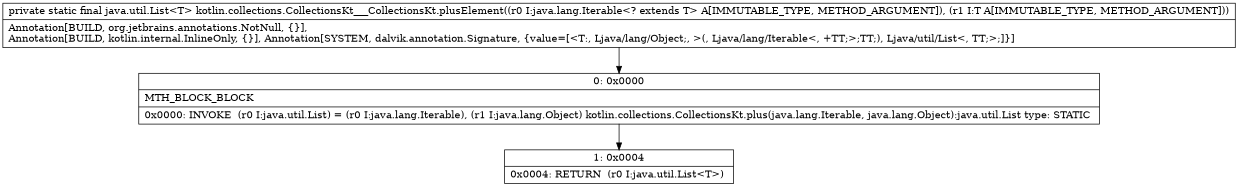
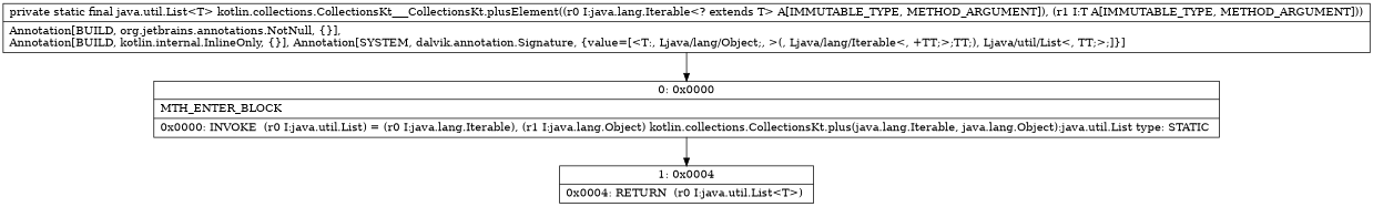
  digraph {
    fontname="DejaVu Serif"
    node [shape=record fontname="DejaVu Serif"]
    edge [fontname="DejaVu Serif"]
-   n1 [label="{0\:\ 0x0000|MTH_BLOCK_BLOCK\l|0x0000: INVOKE  (r0 I:java.util.List) = (r0 I:java.lang.Iterable), (r1 I:java.lang.Object) kotlin.collections.CollectionsKt.plus(java.lang.Iterable, java.lang.Object):java.util.List type: STATIC \l}"]
+   n1 [label="{0\:\ 0x0000|MTH_ENTER_BLOCK\l|0x0000: INVOKE  (r0 I:java.util.List) = (r0 I:java.lang.Iterable), (r1 I:java.lang.Object) kotlin.collections.CollectionsKt.plus(java.lang.Iterable, java.lang.Object):java.util.List type: STATIC \l}"]
    n2 [label="{1\:\ 0x0004|0x0004: RETURN  (r0 I:java.util.List\<T\>) \l}"]
    n3 [label="{private static final java.util.List\<T\> kotlin.collections.CollectionsKt___CollectionsKt.plusElement((r0 I:java.lang.Iterable\<? extends T\> A[IMMUTABLE_TYPE, METHOD_ARGUMENT]), (r1 I:T A[IMMUTABLE_TYPE, METHOD_ARGUMENT]))  | Annotation[BUILD, org.jetbrains.annotations.NotNull, \{\}], \lAnnotation[BUILD, kotlin.internal.InlineOnly, \{\}], Annotation[SYSTEM, dalvik.annotation.Signature, \{value=[\<T:, Ljava\/lang\/Object;, \>(, Ljava\/lang\/Iterable\<, +TT;\>;TT;), Ljava\/util\/List\<, TT;\>;]\}]\l}"]
    n1 -> n2
    n3 -> n1
  }
